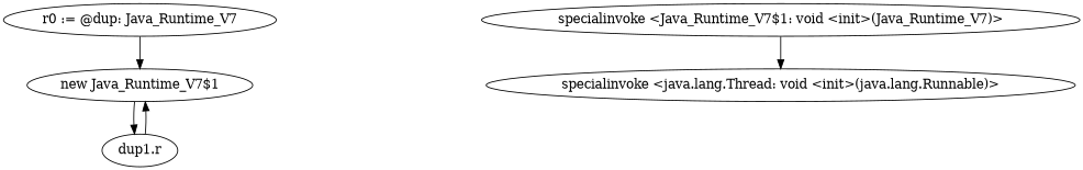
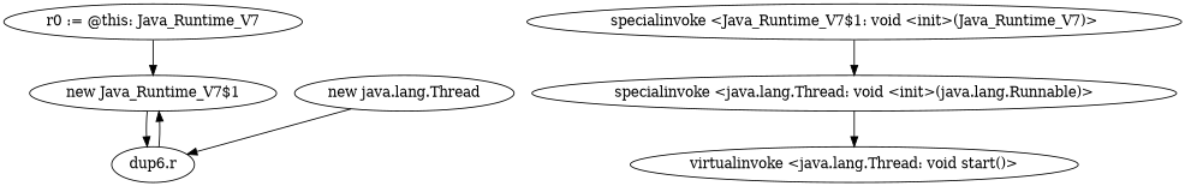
  digraph {
-   "r0 := @this: Java_Runtime_V7" [label="r0 := @dup: Java_Runtime_V7"]
+   "r0 := @this: Java_Runtime_V7"
    "new Java_Runtime_V7$1"
-   "dup1.r"
+   "new java.lang.Thread"
+   "dup1.r" [label="dup6.r"]
    "specialinvoke <Java_Runtime_V7$1: void <init>(Java_Runtime_V7)>"
    "specialinvoke <java.lang.Thread: void <init>(java.lang.Runnable)>"
+   "virtualinvoke <java.lang.Thread: void start()>"
    "r0 := @this: Java_Runtime_V7" -> "new Java_Runtime_V7$1"
    "new Java_Runtime_V7$1" -> "dup1.r"
+   "new java.lang.Thread" -> "dup1.r"
    "dup1.r" -> "new Java_Runtime_V7$1"
    "specialinvoke <Java_Runtime_V7$1: void <init>(Java_Runtime_V7)>" -> "specialinvoke <java.lang.Thread: void <init>(java.lang.Runnable)>"
+   "specialinvoke <java.lang.Thread: void <init>(java.lang.Runnable)>" -> "virtualinvoke <java.lang.Thread: void start()>"
  }
